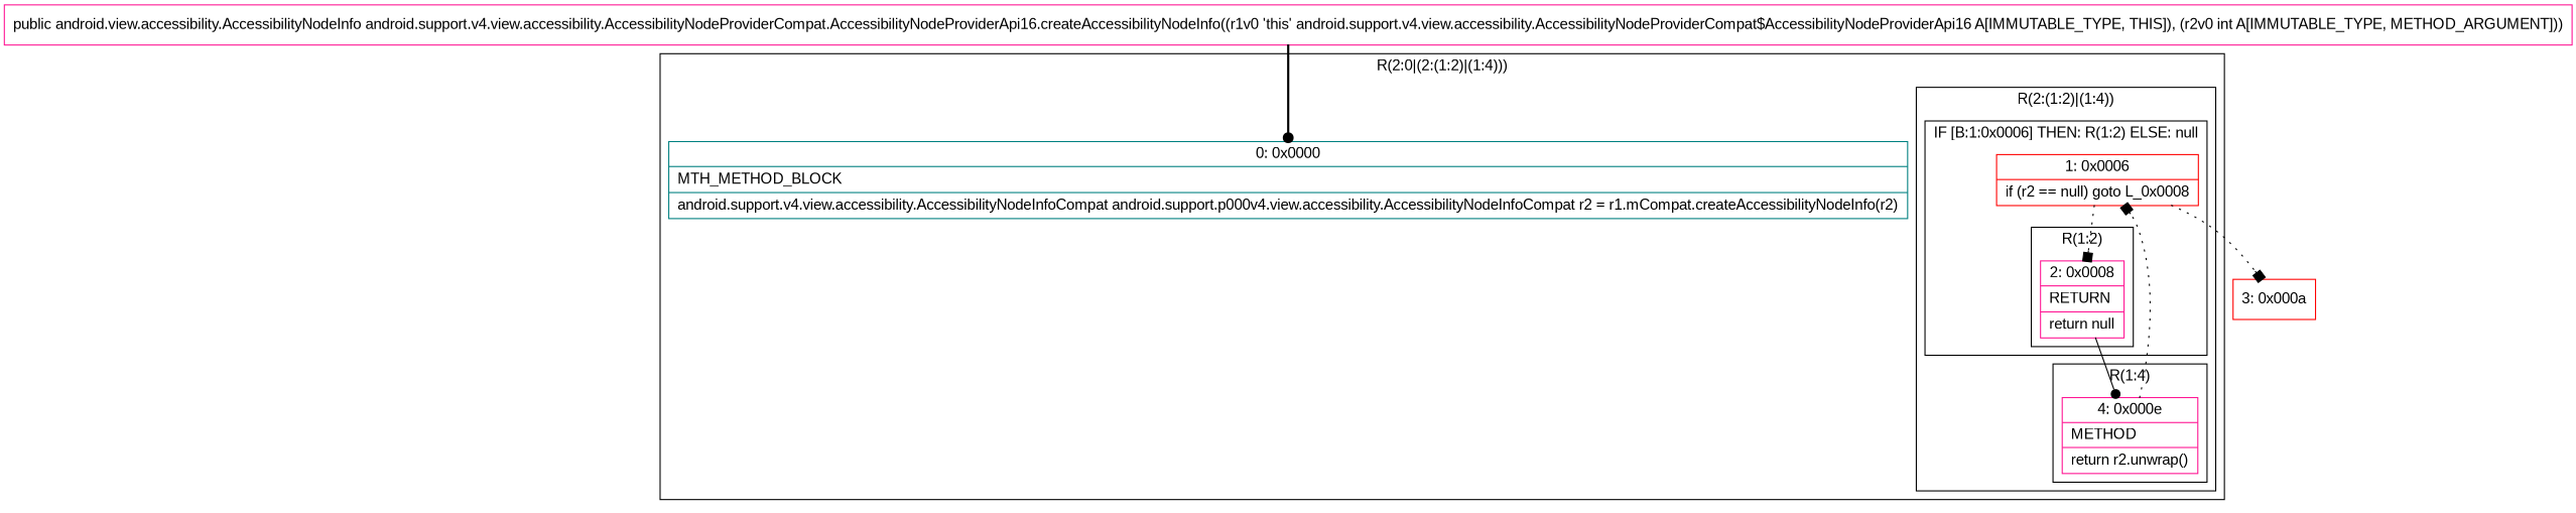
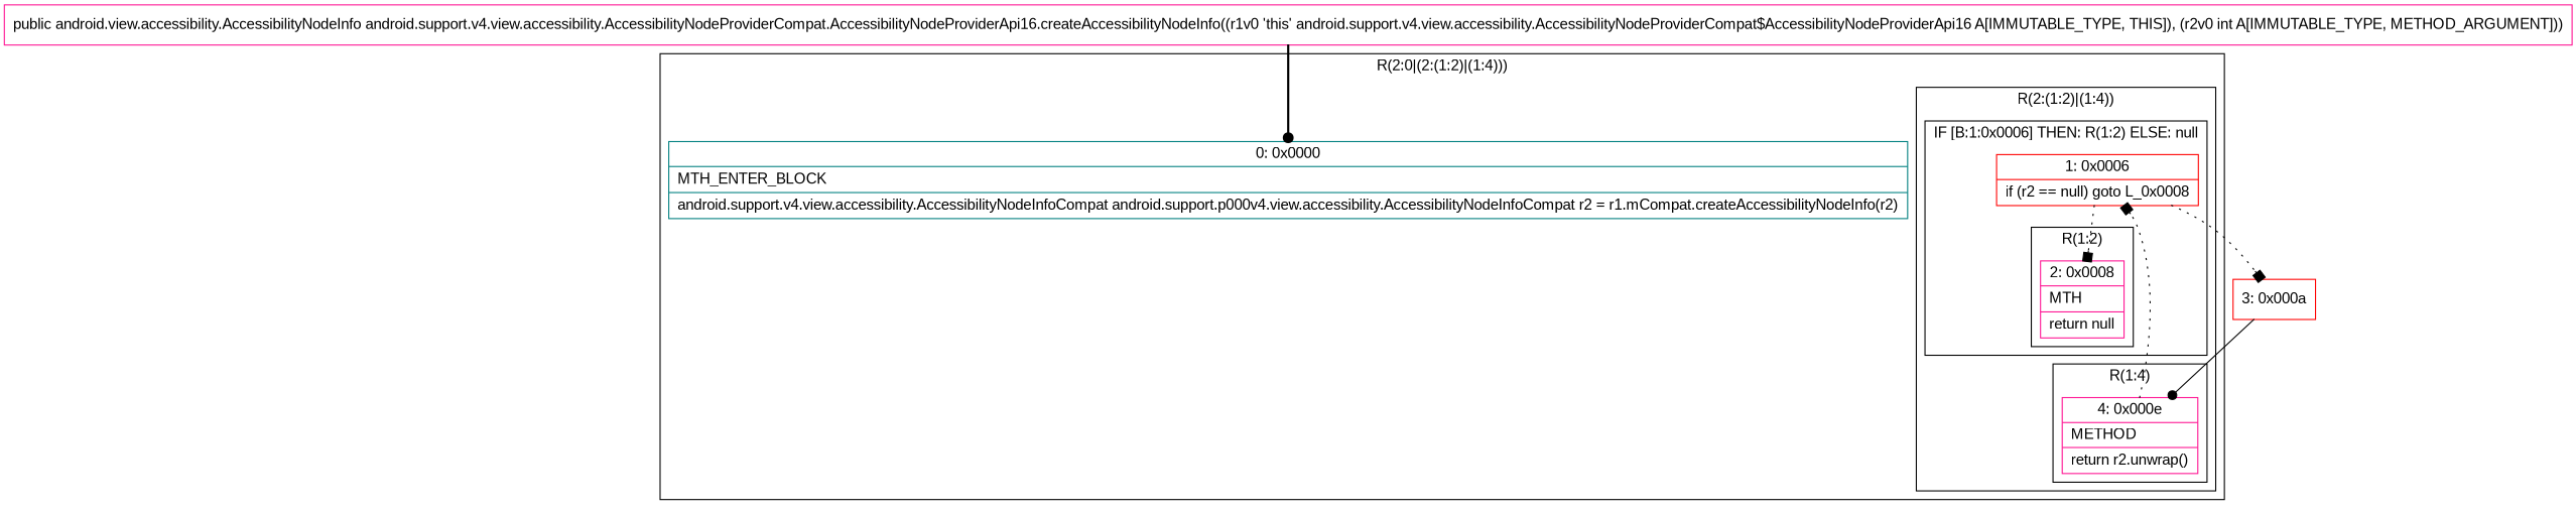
  digraph {
    fontname="Liberation Sans"
    node [color=deeppink fontname="Liberation Sans" shape=record]
    edge [arrowhead=box fontname="Liberation Sans" style=dotted]
-   n1 [label="{2\:\ 0x0008|RETURN\l|return null\l}"]
+   n1 [label="{2\:\ 0x0008|MTH\l|return null\l}"]
    n2 [color=red label="{1\:\ 0x0006|if (r2 == null) goto L_0x0008\l}"]
    n3 [label="{4\:\ 0x000e|METHOD\l|return r2.unwrap()\l}"]
-   n4 [color=teal label="{0\:\ 0x0000|MTH_METHOD_BLOCK\l|android.support.v4.view.accessibility.AccessibilityNodeInfoCompat android.support.p000v4.view.accessibility.AccessibilityNodeInfoCompat r2 = r1.mCompat.createAccessibilityNodeInfo(r2)\l}"]
+   n4 [color=teal label="{0\:\ 0x0000|MTH_ENTER_BLOCK\l|android.support.v4.view.accessibility.AccessibilityNodeInfoCompat android.support.p000v4.view.accessibility.AccessibilityNodeInfoCompat r2 = r1.mCompat.createAccessibilityNodeInfo(r2)\l}"]
    n5 [color=red label="{3\:\ 0x000a}"]
    n6 [label="{public android.view.accessibility.AccessibilityNodeInfo android.support.v4.view.accessibility.AccessibilityNodeProviderCompat.AccessibilityNodeProviderApi16.createAccessibilityNodeInfo((r1v0 'this' android.support.v4.view.accessibility.AccessibilityNodeProviderCompat$AccessibilityNodeProviderApi16 A[IMMUTABLE_TYPE, THIS]), (r2v0 int A[IMMUTABLE_TYPE, METHOD_ARGUMENT])) }"]
    subgraph cluster_1 {
      label="R(2:0|(2:(1:2)|(1:4)))"
      n4
      subgraph cluster_2 {
        label="R(2:(1:2)|(1:4))"
        subgraph cluster_3 {
          label="IF [B:1:0x0006] THEN: R(1:2) ELSE: null"
          n2
          subgraph cluster_4 {
            label="R(1:2)"
            n1
          }
        }
        subgraph cluster_5 {
          label="R(1:4)"
          n3
        }
      }
    }
    n2 -> n1
    n2 -> n5
    n3 -> n2
-   n1 -> n3 [arrowhead=dot style=solid]
+   n5 -> n3 [arrowhead=dot style=solid]
    n6 -> n4 [arrowhead=dot style=bold]
  }
